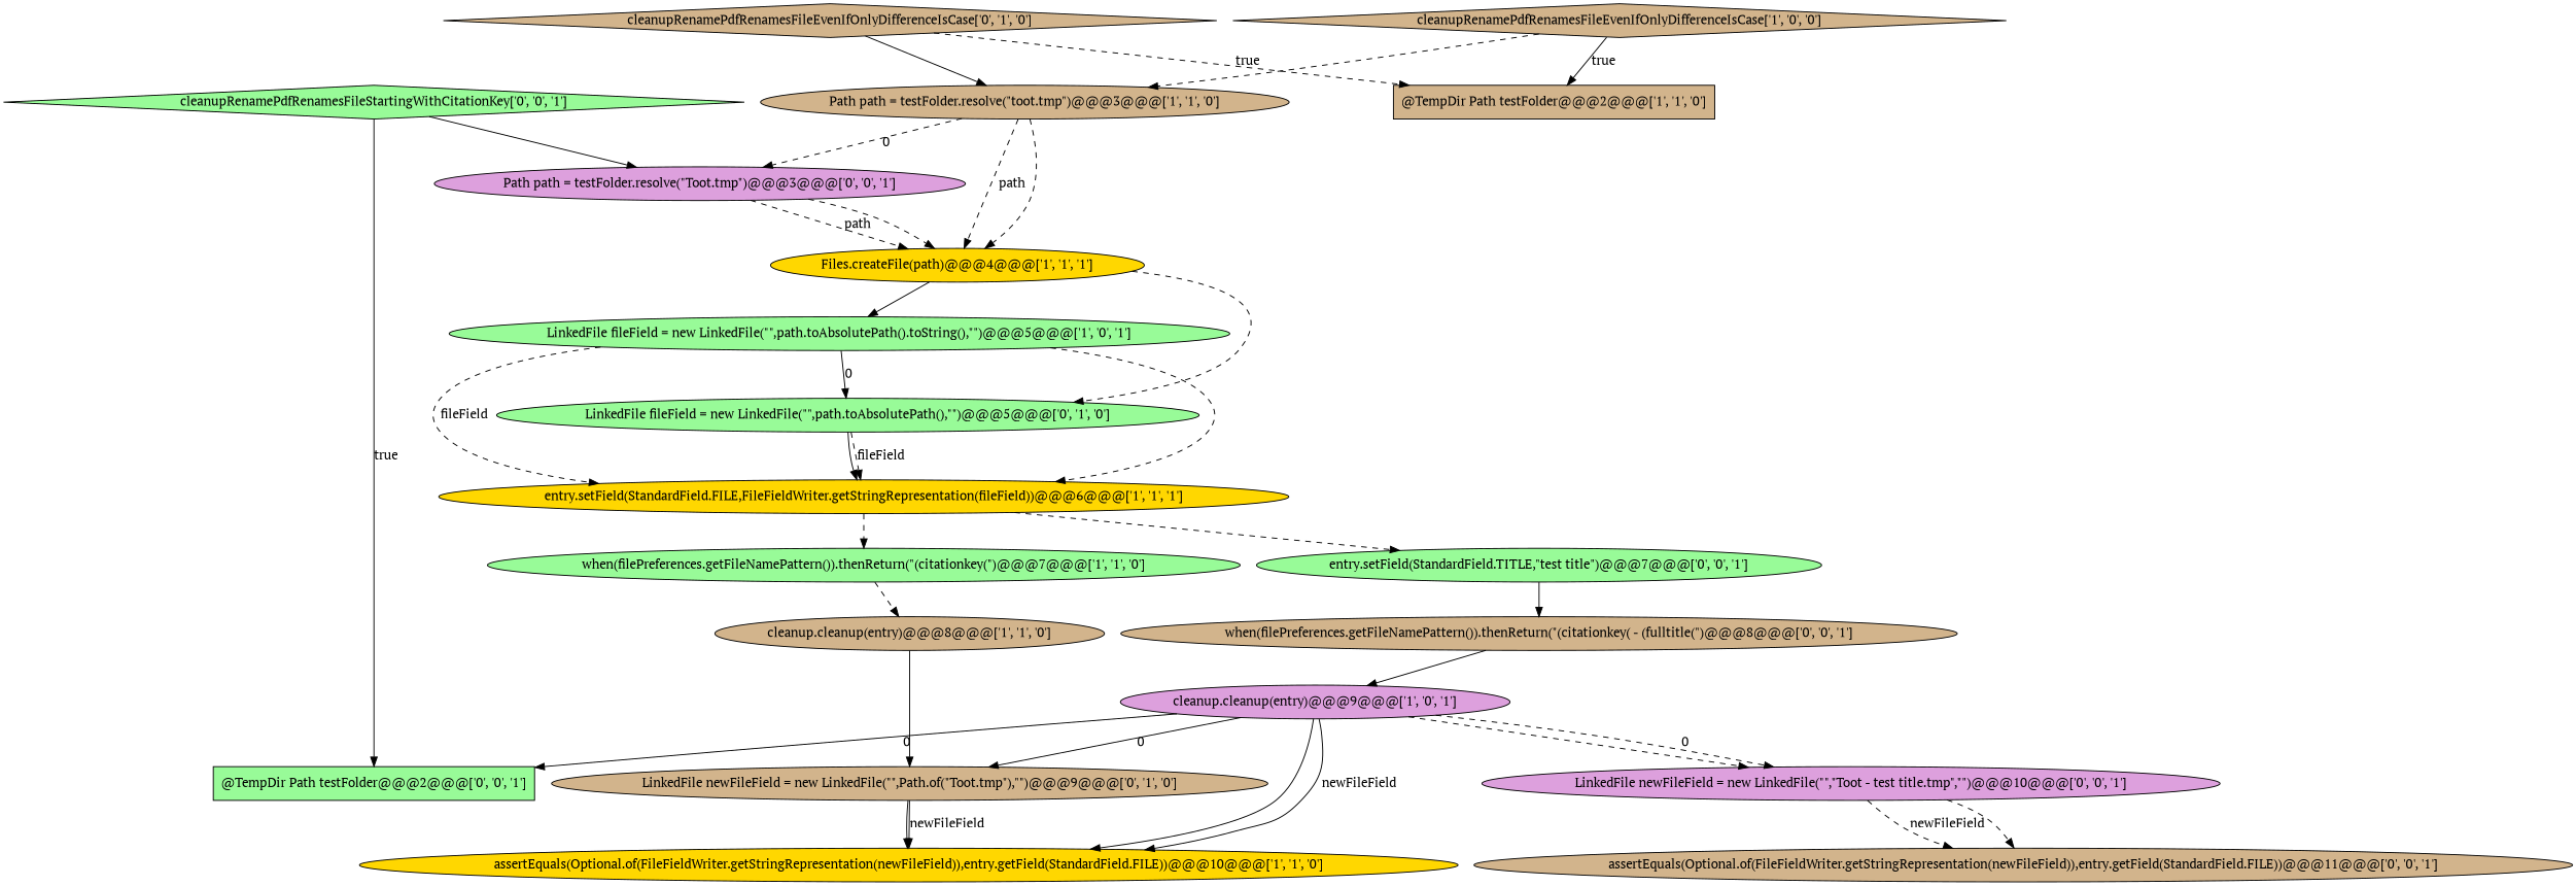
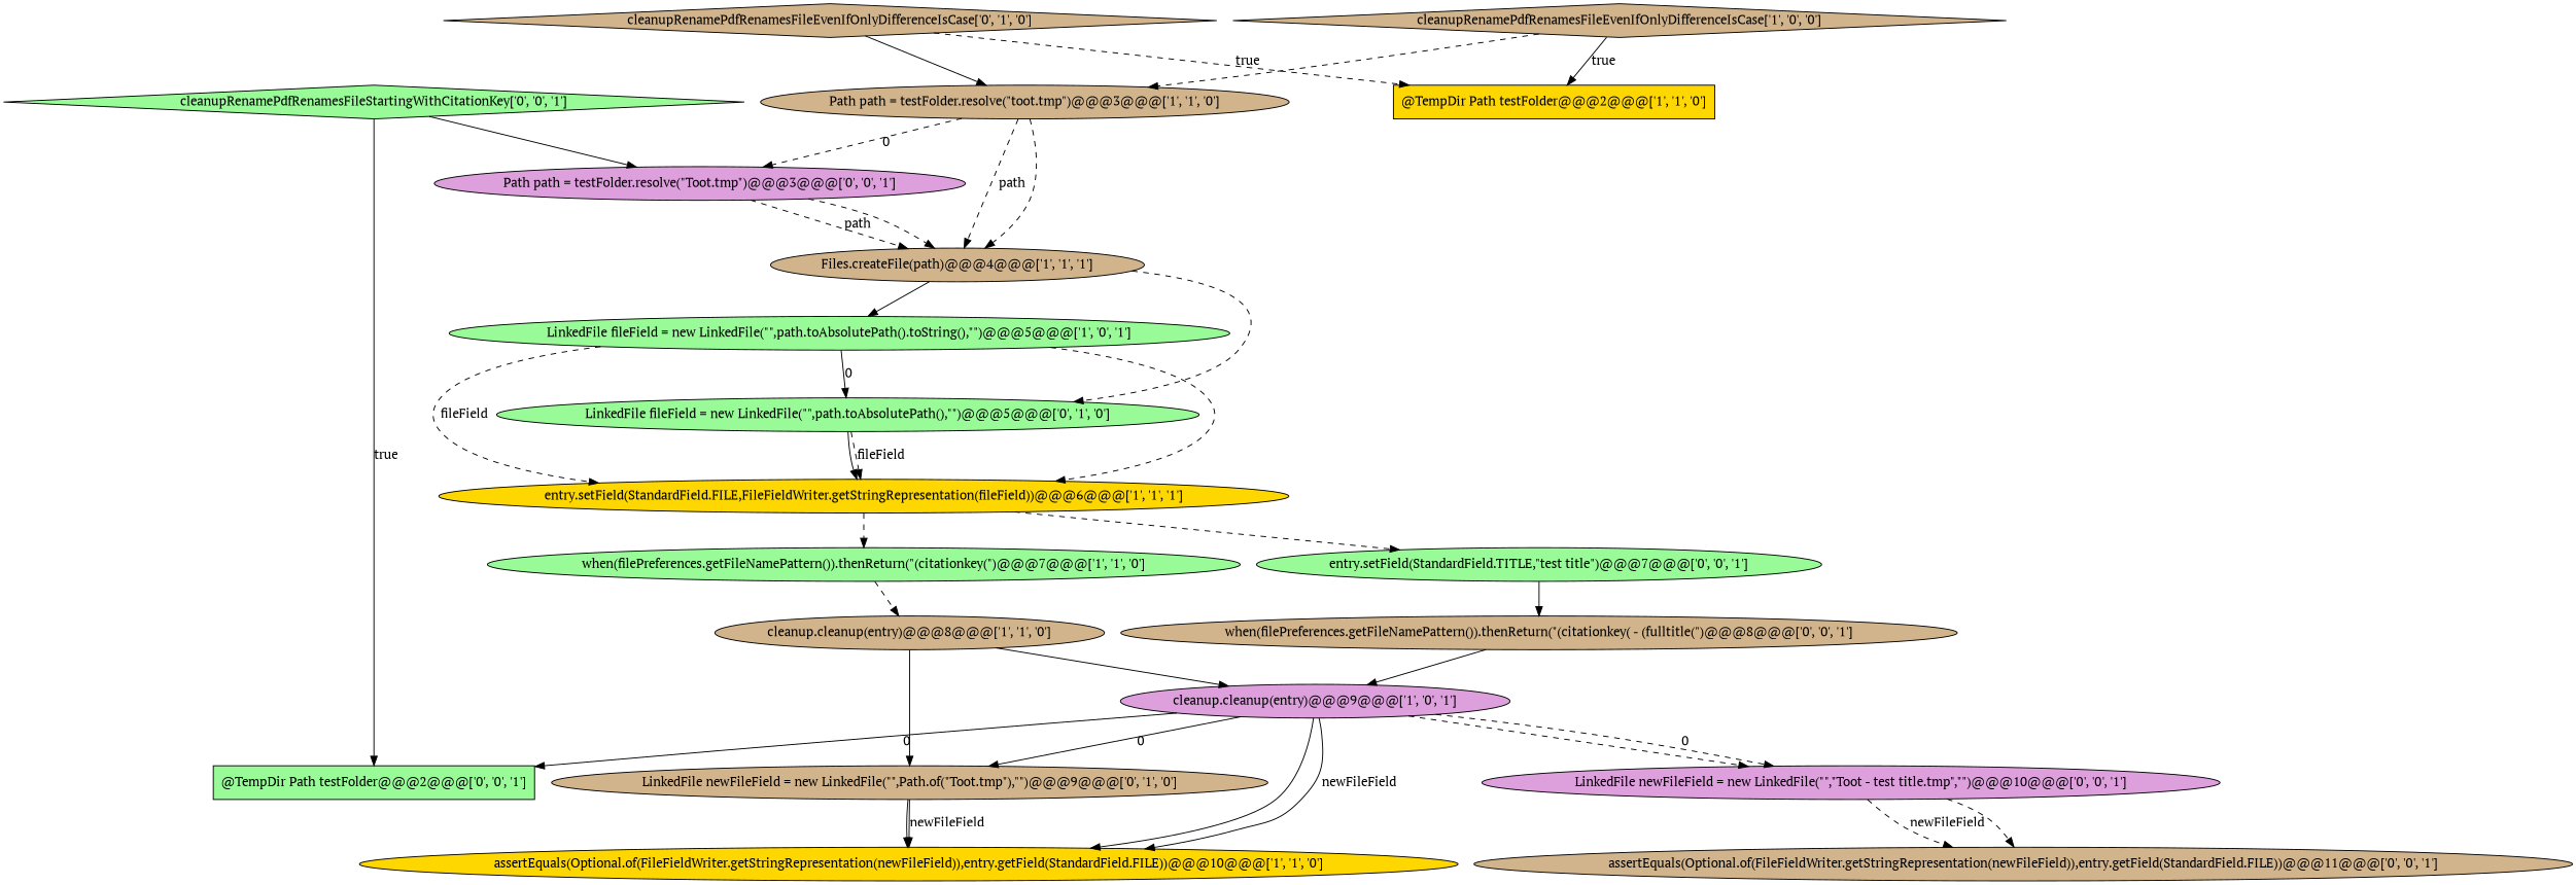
  digraph {
    fontname="PT Serif"
    node [fillcolor=tan fontname="PT Serif" shape=ellipse style=filled]
    edge [fontname="PT Serif" style=dashed]
    n1 [label="when(filePreferences.getFileNamePattern()).thenReturn(\"(citationkey( - (fulltitle(\")@@@8@@@['0', '0', '1']"]
    n2 [fillcolor=plum label="cleanup.cleanup(entry)@@@9@@@['1', '0', '1']"]
    n3 [label="LinkedFile newFileField = new LinkedFile(\"\",Path.of(\"Toot.tmp\"),\"\")@@@9@@@['0', '1', '0']"]
    n4 [fillcolor=palegreen label="@TempDir Path testFolder@@@2@@@['0', '0', '1']" shape=box]
    n5 [fillcolor=plum label="LinkedFile newFileField = new LinkedFile(\"\",\"Toot - test title.tmp\",\"\")@@@10@@@['0', '0', '1']"]
    n6 [fillcolor=gold label="assertEquals(Optional.of(FileFieldWriter.getStringRepresentation(newFileField)),entry.getField(StandardField.FILE))@@@10@@@['1', '1', '0']"]
    n7 [label="Path path = testFolder.resolve(\"toot.tmp\")@@@3@@@['1', '1', '0']"]
-   n8 [fillcolor=gold label="Files.createFile(path)@@@4@@@['1', '1', '1']"]
+   n8 [label="Files.createFile(path)@@@4@@@['1', '1', '1']"]
    n9 [fillcolor=plum label="Path path = testFolder.resolve(\"Toot.tmp\")@@@3@@@['0', '0', '1']"]
    n10 [fillcolor=palegreen label="LinkedFile fileField = new LinkedFile(\"\",path.toAbsolutePath().toString(),\"\")@@@5@@@['1', '0', '1']"]
    n11 [fillcolor=palegreen label="LinkedFile fileField = new LinkedFile(\"\",path.toAbsolutePath(),\"\")@@@5@@@['0', '1', '0']"]
    n12 [label="cleanup.cleanup(entry)@@@8@@@['1', '1', '0']"]
    n13 [fillcolor=gold label="entry.setField(StandardField.FILE,FileFieldWriter.getStringRepresentation(fileField))@@@6@@@['1', '1', '1']"]
    n14 [fillcolor=palegreen label="when(filePreferences.getFileNamePattern()).thenReturn(\"(citationkey(\")@@@7@@@['1', '1', '0']"]
    n15 [fillcolor=palegreen label="entry.setField(StandardField.TITLE,\"test title\")@@@7@@@['0', '0', '1']"]
    n16 [label="assertEquals(Optional.of(FileFieldWriter.getStringRepresentation(newFileField)),entry.getField(StandardField.FILE))@@@11@@@['0', '0', '1']"]
-   n17 [label="@TempDir Path testFolder@@@2@@@['1', '1', '0']" shape=box]
+   n17 [fillcolor=gold label="@TempDir Path testFolder@@@2@@@['1', '1', '0']" shape=box]
    n18 [fillcolor=palegreen label="cleanupRenamePdfRenamesFileStartingWithCitationKey['0', '0', '1']" shape=diamond]
    n19 [label="cleanupRenamePdfRenamesFileEvenIfOnlyDifferenceIsCase['0', '1', '0']" shape=diamond]
    n20 [label="cleanupRenamePdfRenamesFileEvenIfOnlyDifferenceIsCase['1', '0', '0']" shape=diamond]
    n1 -> n2 [style=solid]
    n2 -> n3 [label=0 style=solid]
    n2 -> n4 [label=0 style=solid]
    n2 -> n5
    n2 -> n5 [label=0]
    n2 -> n6 [style=solid]
    n2 -> n6 [label=newFileField style=solid]
    n3 -> n6 [style=solid]
    n3 -> n6 [label=newFileField style=solid]
    n5 -> n16 [label=newFileField]
    n5 -> n16
    n7 -> n8 [label=path]
    n7 -> n8
    n7 -> n9 [label=0]
    n8 -> n10 [style=solid]
    n8 -> n11
    n9 -> n8 [label=path]
    n9 -> n8
    n10 -> n11 [label=0 style=solid]
    n10 -> n13 [label=fileField]
    n10 -> n13
    n11 -> n13 [label=fileField]
    n11 -> n13 [style=solid]
+   n12 -> n2 [style=solid]
    n12 -> n3 [style=solid]
    n13 -> n14
    n13 -> n15
    n14 -> n12
    n15 -> n1 [style=solid]
    n18 -> n4 [label=true style=solid]
    n18 -> n9 [style=solid]
    n19 -> n7 [style=solid]
    n19 -> n17 [label=true]
    n20 -> n7
    n20 -> n17 [label=true style=solid]
  }
